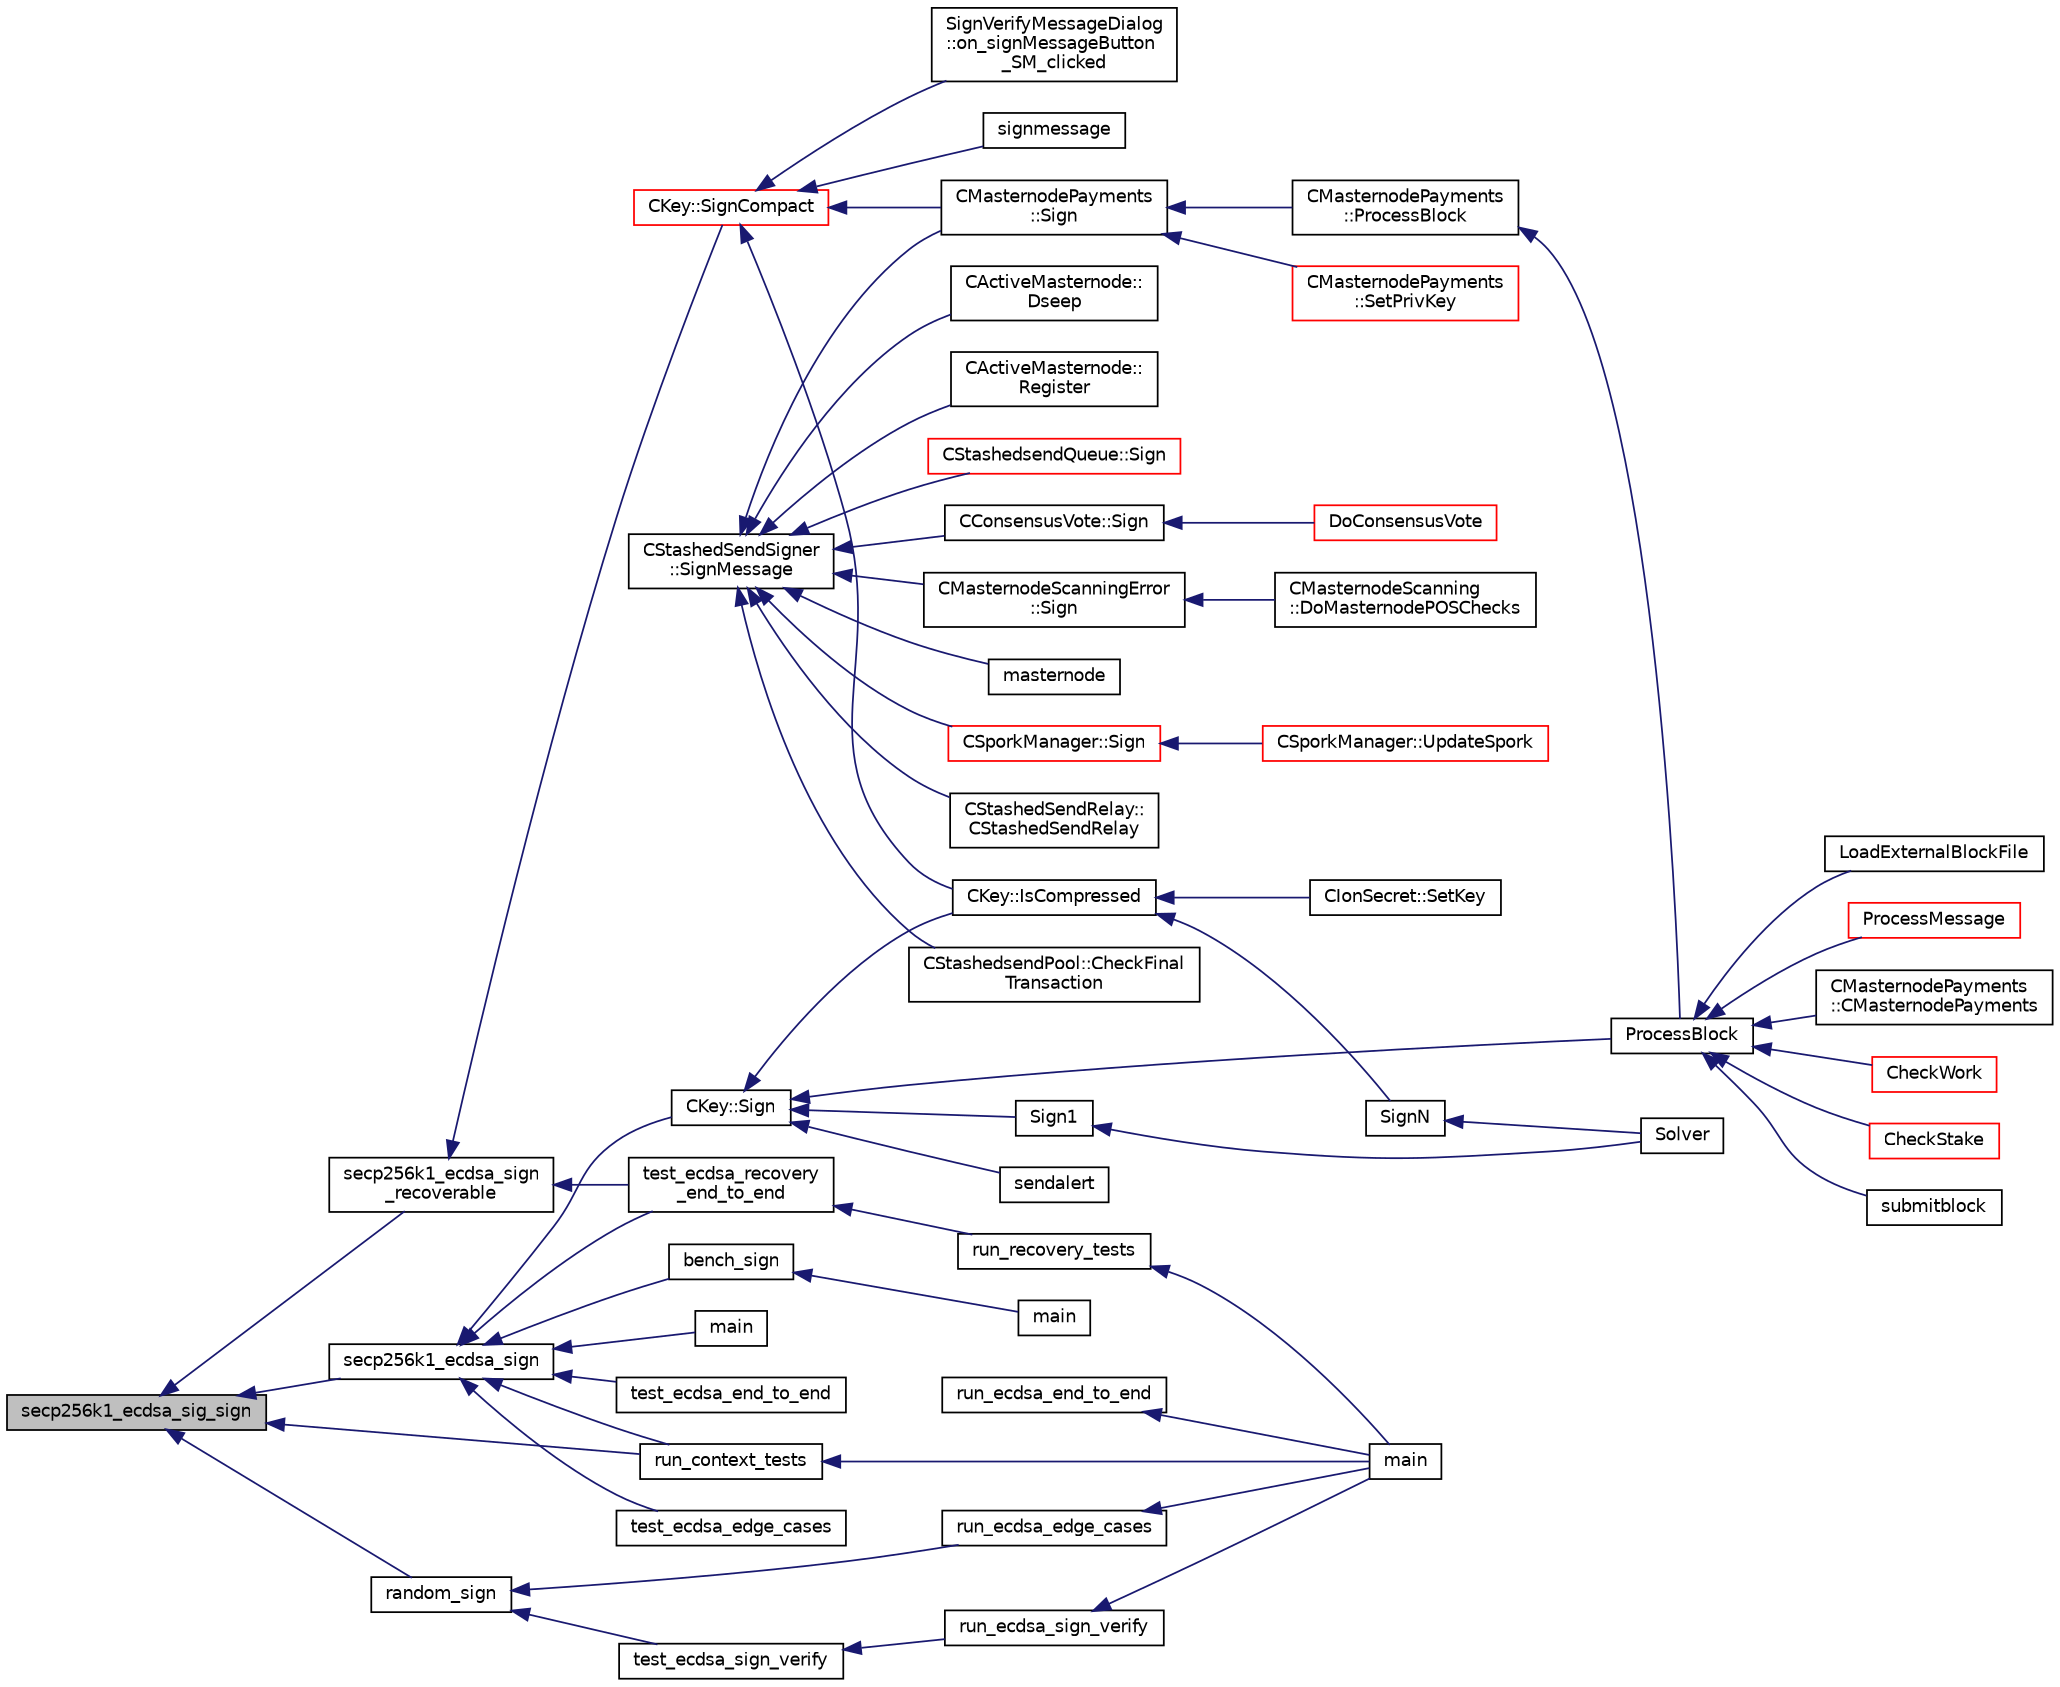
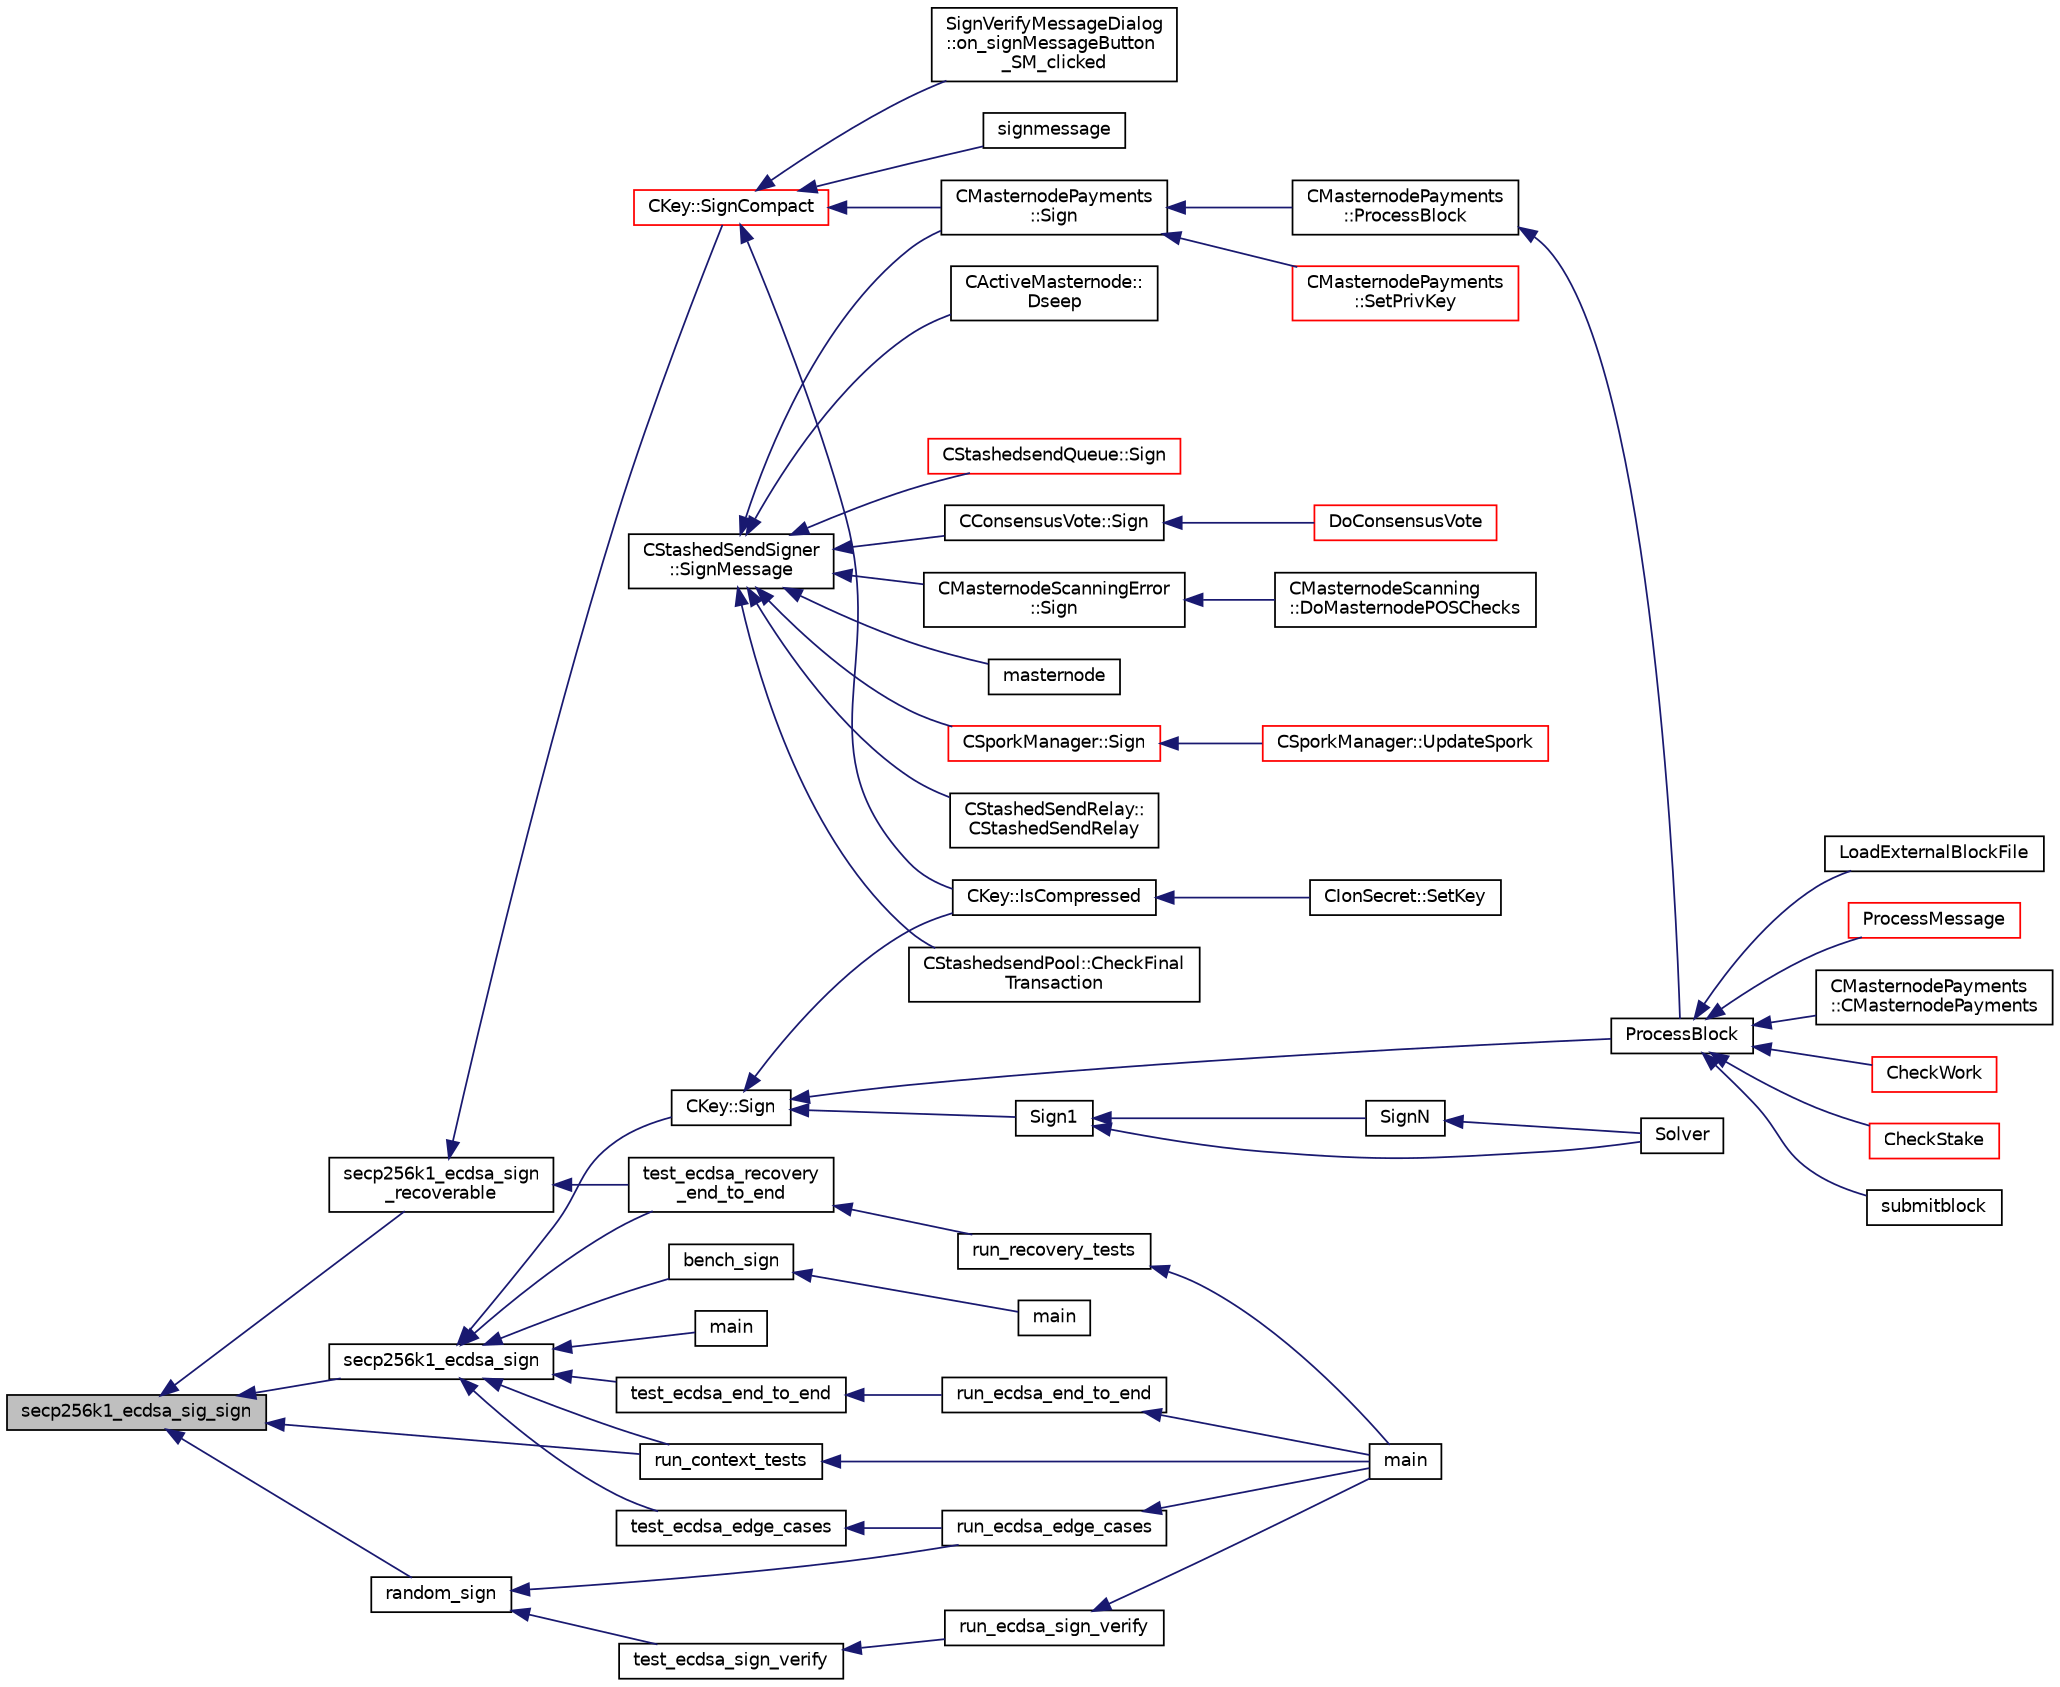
  digraph {
    rankdir=LR
    node [color=black fillcolor=white fontname=Helvetica fontsize=10 shape=record style=filled]
    edge [color=midnightblue dir=back fontname=Helvetica fontsize=10 labelfontname=Helvetica labelfontsize=10 style=solid]
    n1 [fillcolor=grey75 fontcolor=black height=0.2 label=secp256k1_ecdsa_sig_sign width=0.4]
    n2 [height=0.2 label="secp256k1_ecdsa_sign\l_recoverable" width=0.4]
    n3 [height=0.2 label=secp256k1_ecdsa_sign width=0.4]
    n4 [height=0.2 label=run_context_tests width=0.4]
    n5 [height=0.2 label=random_sign width=0.4]
    n6 [color=red height=0.2 label="CKey::SignCompact" width=0.4]
    n7 [height=0.2 label="test_ecdsa_recovery\l_end_to_end" width=0.4]
    n8 [height=0.2 label="CKey::Sign" width=0.4]
    n9 [height=0.2 label=bench_sign width=0.4]
    n10 [height=0.2 label=main width=0.4]
    n11 [height=0.2 label=test_ecdsa_end_to_end width=0.4]
    n12 [height=0.2 label=test_ecdsa_edge_cases width=0.4]
    n13 [height=0.2 label=main width=0.4]
    n14 [height=0.2 label=run_ecdsa_edge_cases width=0.4]
    n15 [height=0.2 label=test_ecdsa_sign_verify width=0.4]
    n16 [height=0.2 label="CKey::IsCompressed" width=0.4]
    n17 [height=0.2 label="SignVerifyMessageDialog\l::on_signMessageButton\l_SM_clicked" width=0.4]
    n18 [height=0.2 label=signmessage width=0.4]
    n19 [height=0.2 label="CMasternodePayments\l::Sign" width=0.4]
    n20 [height=0.2 label=run_recovery_tests width=0.4]
    n21 [height=0.2 label="CIonSecret::SetKey" width=0.4]
    n22 [height=0.2 label="CStashedSendSigner\l::SignMessage" width=0.4]
    n23 [height=0.2 label="CActiveMasternode::\lDseep" width=0.4]
-   n24 [height=0.2 label="CActiveMasternode::\lRegister" width=0.4]
    n25 [height=0.2 label="CConsensusVote::Sign" width=0.4]
    n26 [height=0.2 label="CMasternodeScanningError\l::Sign" width=0.4]
    n27 [height=0.2 label=masternode width=0.4]
    n28 [color=red height=0.2 label="CSporkManager::Sign" width=0.4]
    n29 [height=0.2 label="CStashedSendRelay::\lCStashedSendRelay" width=0.4]
    n30 [height=0.2 label="CStashedsendPool::CheckFinal\lTransaction" width=0.4]
    n31 [color=red height=0.2 label="CStashedsendQueue::Sign" width=0.4]
    n32 [color=red height=0.2 label=DoConsensusVote width=0.4]
    n33 [height=0.2 label="CMasternodePayments\l::ProcessBlock" width=0.4]
    n34 [color=red height=0.2 label="CMasternodePayments\l::SetPrivKey" width=0.4]
    n35 [height=0.2 label="CMasternodeScanning\l::DoMasternodePOSChecks" width=0.4]
    n36 [color=red height=0.2 label="CSporkManager::UpdateSpork" width=0.4]
    n37 [height=0.2 label=ProcessBlock width=0.4]
    n38 [height=0.2 label=LoadExternalBlockFile width=0.4]
    n39 [color=red height=0.2 label=ProcessMessage width=0.4]
    n40 [height=0.2 label="CMasternodePayments\l::CMasternodePayments" width=0.4]
    n41 [color=red height=0.2 label=CheckWork width=0.4]
    n42 [color=red height=0.2 label=CheckStake width=0.4]
    n43 [height=0.2 label=submitblock width=0.4]
-   n44 [height=0.2 label=sendalert width=0.4]
    n45 [height=0.2 label=Sign1 width=0.4]
    n46 [height=0.2 label=main width=0.4]
    n47 [height=0.2 label=run_ecdsa_end_to_end width=0.4]
    n48 [height=0.2 label=SignN width=0.4]
    n49 [height=0.2 label=Solver width=0.4]
    n50 [height=0.2 label=run_ecdsa_sign_verify width=0.4]
    n1 -> n2
    n1 -> n3
    n1 -> n4
    n1 -> n5
    n2 -> n6
    n2 -> n7
    n3 -> n4
    n3 -> n7
    n3 -> n8
    n3 -> n9
    n3 -> n10
    n3 -> n11
    n3 -> n12
    n4 -> n13
    n5 -> n14
    n5 -> n15
    n6 -> n16
    n6 -> n17
    n6 -> n18
    n6 -> n19
    n7 -> n20
    n8 -> n16
    n8 -> n37
-   n8 -> n44
    n8 -> n45
    n9 -> n46
+   n11 -> n47
+   n12 -> n14
    n14 -> n13
    n15 -> n50
    n16 -> n21
    n19 -> n33
    n19 -> n34
    n20 -> n13
    n22 -> n19
    n22 -> n23
-   n22 -> n24
    n22 -> n25
    n22 -> n26
    n22 -> n27
    n22 -> n28
    n22 -> n29
    n22 -> n30
    n22 -> n31
    n25 -> n32
    n26 -> n35
    n28 -> n36
    n33 -> n37
    n37 -> n38
    n37 -> n39
    n37 -> n40
    n37 -> n41
    n37 -> n42
    n37 -> n43
-   n16 -> n48
+   n45 -> n48
    n45 -> n49
    n47 -> n13
    n48 -> n49
    n50 -> n13
  }
